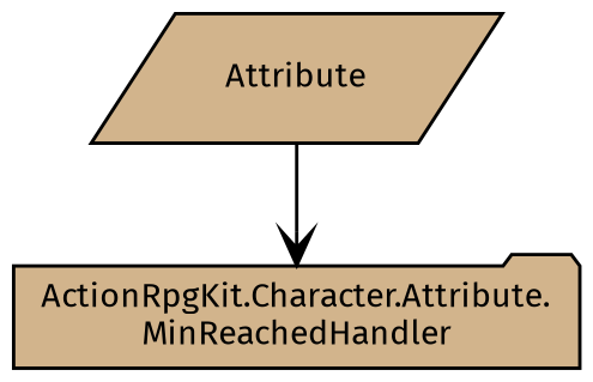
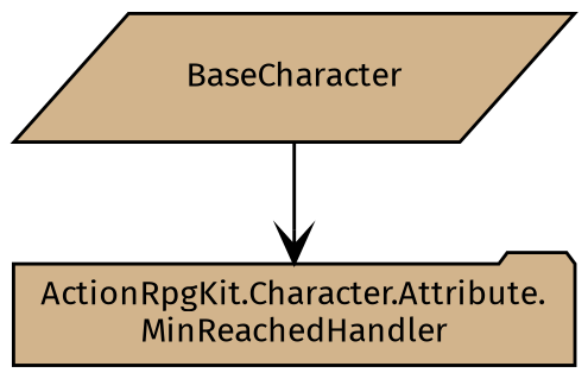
  digraph {
    rankdir=TB
    fontname="Fira Sans"
    node [color=black fillcolor=tan fontname="Fira Sans" fontsize=10 style=filled]
-   n1 [fontcolor=black height=0.2 label=Attribute shape=parallelogram width=0.4]
+   n1 [fontcolor=black height=0.2 label=BaseCharacter shape=parallelogram width=0.4]
    n2 [height=0.2 label="ActionRpgKit.Character.Attribute.\lMinReachedHandler" shape=folder width=0.4]
    n1 -> n2 [color=black fontname="Fira Sans" fontsize=10 labelfontname=Helvetica labelfontsize=10 style=solid arrowhead=vee]
  }
